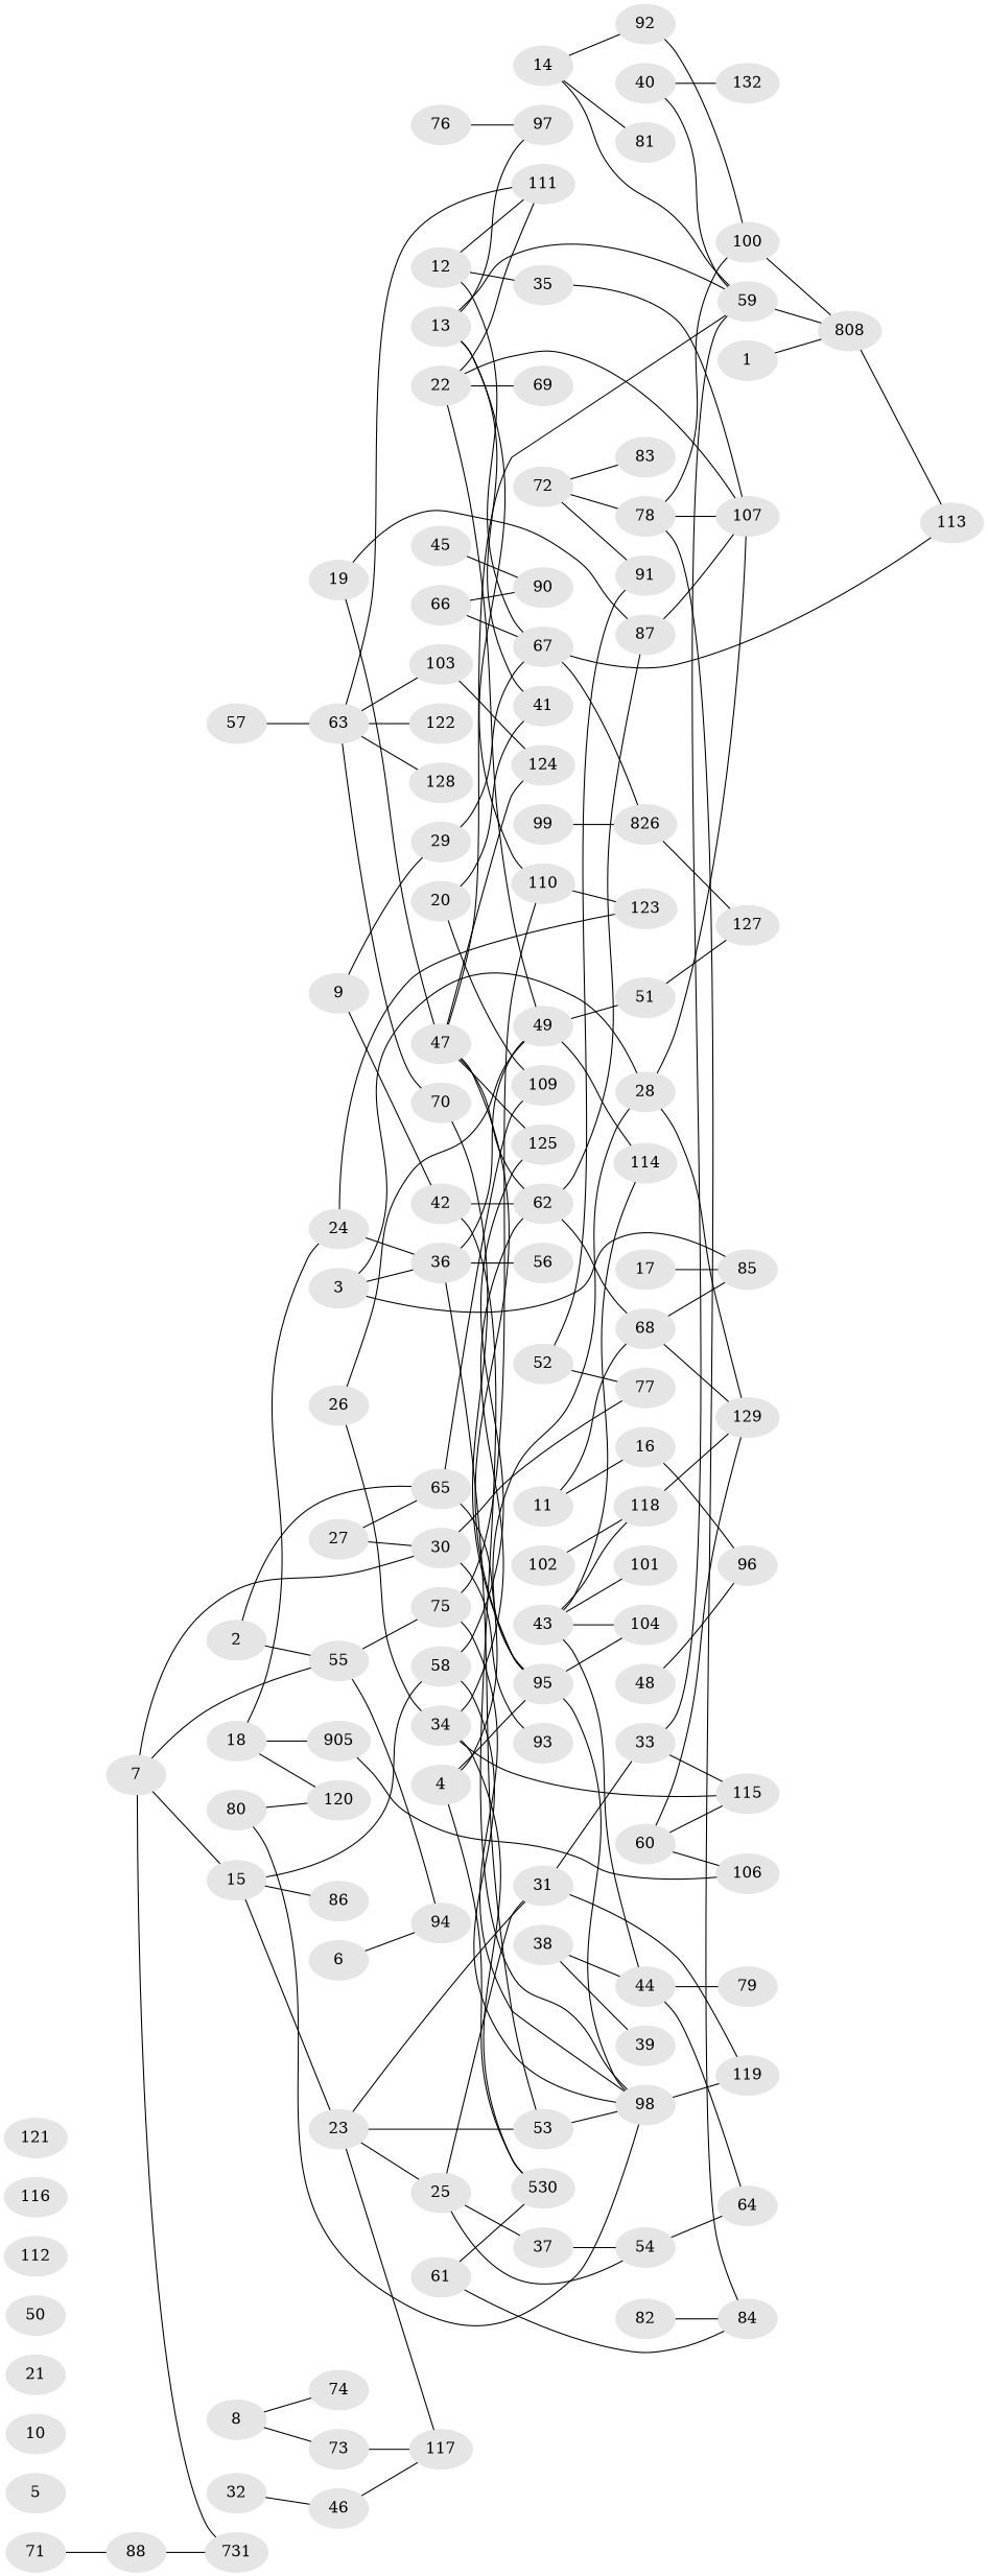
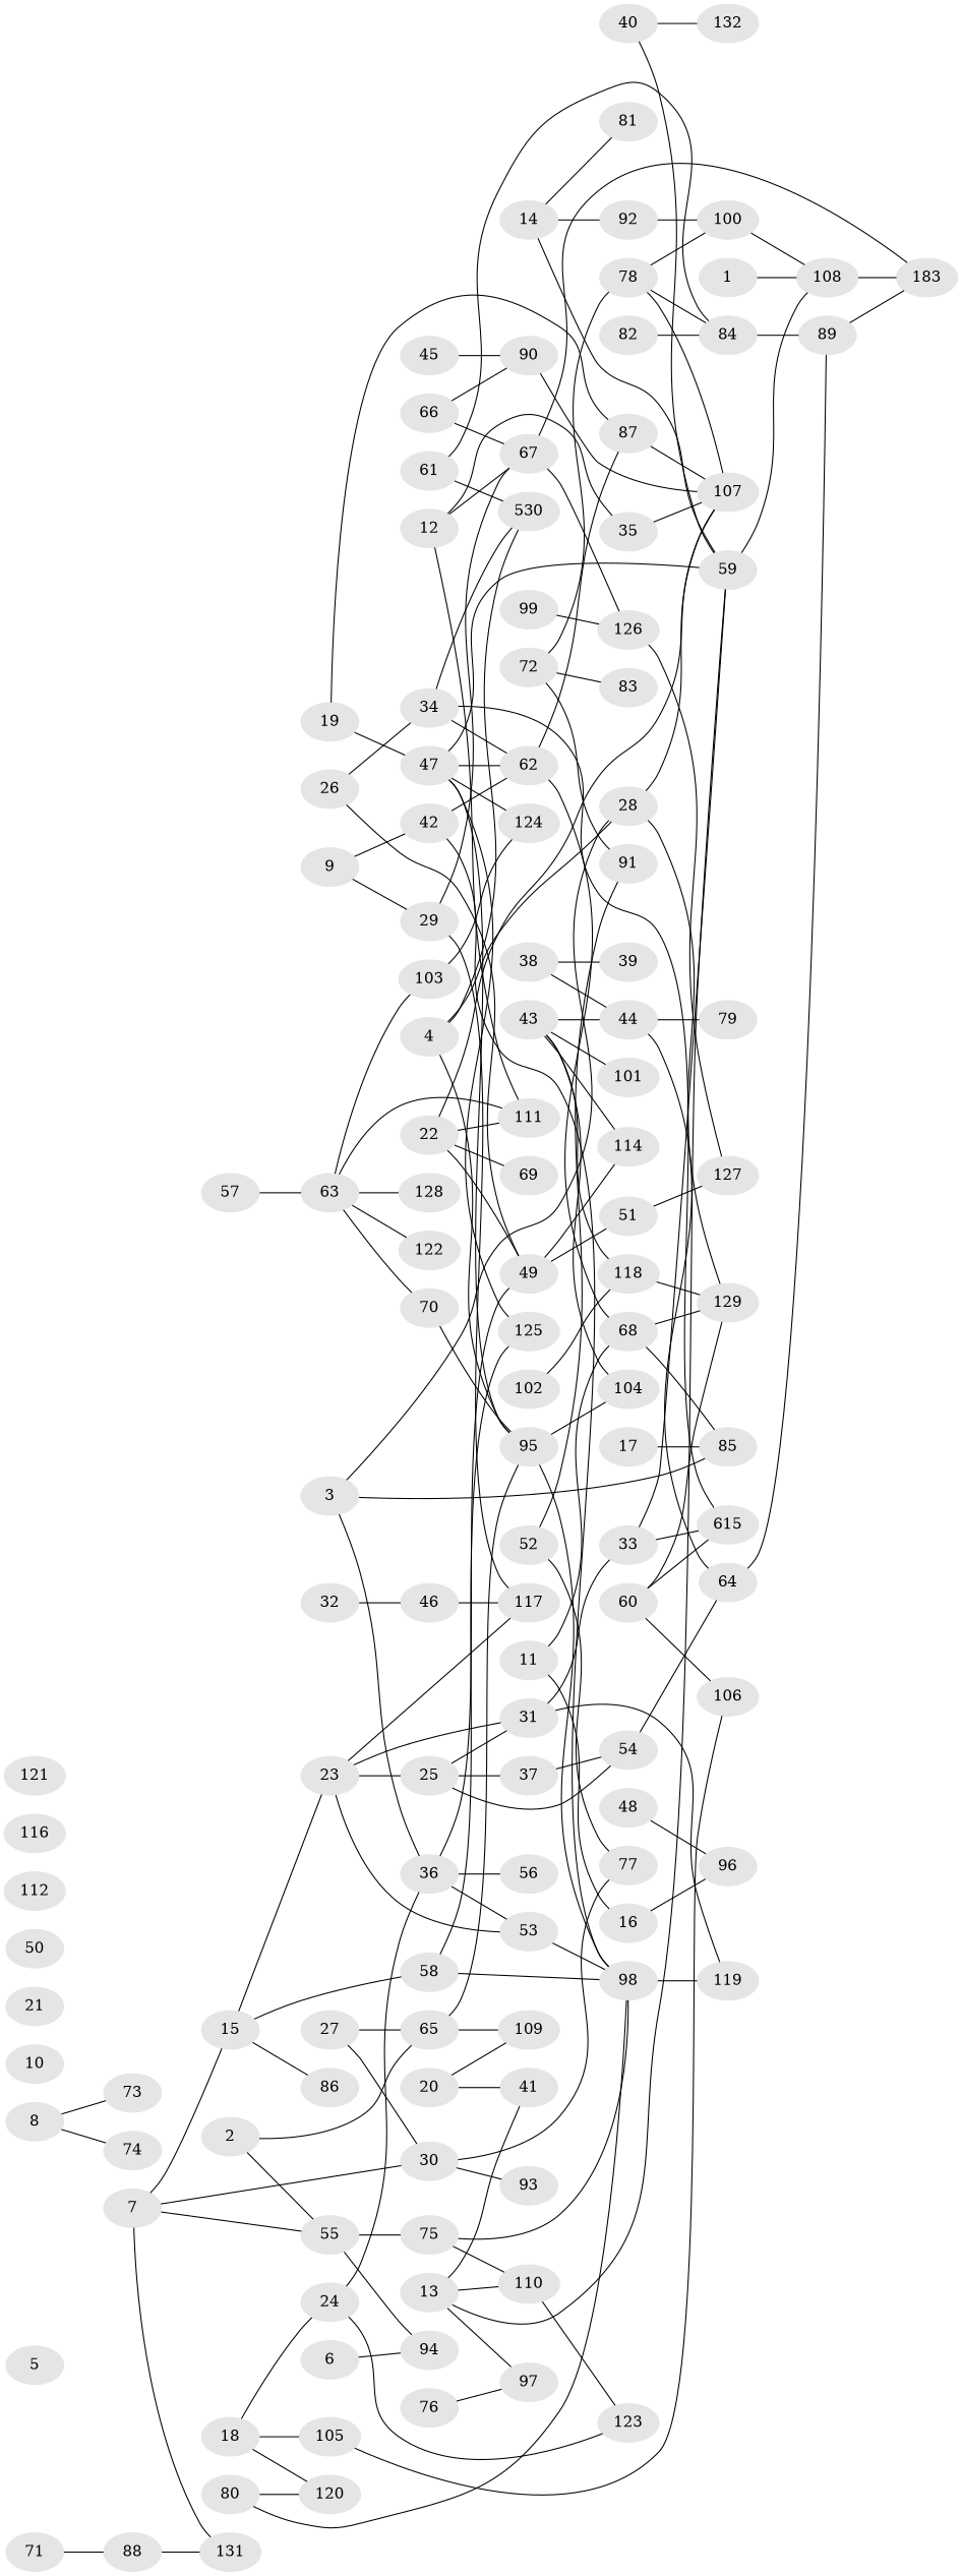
  graph {
    rankdir=LR
    node [color=gray90 style=filled]
    1
-   108 [label=808]
-   113
+   108
+   113 [label=183]
    2
    55
    65
    94
    75
    95
    109
    3
    28
    36
    85
    107
    129
    49
    53
    56
    4
    n21 [label=530]
    98
    104
    5
    6
    7
    15
    30
-   131 [label=731]
+   131
    23
    58
    86
    77
    93
    8
    73
    74
    117
    9
    29
    42
    67
    62
    10
    11
    16
    68
    96
    12
    35
    111
-   126 [label=826]
+   126
    13
    41
    59
    97
    110
    123
    14
    81
    92
    100
    25
    31
    125
    17
    18
    24
-   105 [label=905]
+   105
    120
    106
    19
    47
    87
    124
    20
    21
    22
    69
    114
    51
    37
    54
    33
    119
    64
    26
    34
-   115
+   115 [label=615]
    27
    32
    46
    38
    39
    44
    79
    40
    132
    43
    101
    118
+   89
    45
    90
    48
    127
    50
    52
    91
    57
    63
    70
    103
    122
    128
    60
    61
    84
    66
    71
    88
    72
    78
    83
    76
    80
    82
    99
    102
    112
    116
    121
    1 -- 108
    108 -- 113
    2 -- 55
    2 -- 65
    55 -- 94
    55 -- 75
    65 -- 95
    65 -- 109
    75 -- 98
    75 -- 110
    95 -- 98
    95 -- 104
    3 -- 28
    3 -- 36
    3 -- 85
    28 -- 107
    28 -- 129
    36 -- 49
    36 -- 53
    36 -- 56
    49 -- 114
    49 -- 51
    53 -- 98
    4 -- 95
    4 -- 28
    4 -- n21
    98 -- 119
    6 -- 94
    7 -- 55
    7 -- 15
    7 -- 30
    7 -- 131
    15 -- 23
    15 -- 58
    15 -- 86
    30 -- 77
    30 -- 93
    23 -- 53
    23 -- 117
    23 -- 25
    23 -- 31
    58 -- 98
    58 -- 125
    8 -- 73
    8 -- 74
-   73 -- 117
+   29 -- 117
    9 -- 29
    9 -- 42
    29 -- 67
    42 -- 98
    42 -- 62
    67 -- 113
    67 -- 126
    62 -- 68
    62 -- 87
    11 -- 16
    11 -- 68
    16 -- 96
    68 -- 85
    68 -- 129
    12 -- 67
    12 -- 35
    12 -- 111
    35 -- 107
    126 -- 127
    13 -- 41
    13 -- 59
    13 -- 97
    13 -- 110
    59 -- 108
    110 -- 123
    14 -- 59
    14 -- 81
    14 -- 92
    92 -- 100
    100 -- 108
    25 -- 31
    25 -- 37
    25 -- 54
    31 -- 33
    31 -- 119
    17 -- 85
    18 -- 24
    18 -- 105
    18 -- 120
    24 -- 36
    24 -- 123
    105 -- 106
    19 -- 47
    19 -- 87
    47 -- 95
    47 -- 62
    47 -- 59
    47 -- 125
    47 -- 124
    87 -- 107
    20 -- 109
    20 -- 41
    22 -- 107
    22 -- 49
    22 -- 111
    22 -- 69
    51 -- 127
    37 -- 54
    54 -- 64
    33 -- 59
    33 -- 115
+   64 -- 89
    26 -- 49
    26 -- 34
    34 -- n21
    34 -- 62
    34 -- 115
    27 -- 65
    27 -- 30
    32 -- 46
    46 -- 117
    38 -- 39
    38 -- 44
    44 -- 64
    44 -- 79
    40 -- 59
    40 -- 132
    43 -- 104
    43 -- 114
    43 -- 44
    43 -- 101
    43 -- 118
    118 -- 129
+   89 -- 113
    45 -- 90
+   90 -- 107
    48 -- 96
    52 -- 77
    52 -- 91
    57 -- 63
    63 -- 111
    63 -- 70
    63 -- 103
    63 -- 122
    63 -- 128
    70 -- 95
    103 -- 124
    60 -- 129
    60 -- 106
    60 -- 115
    61 -- n21
    61 -- 84
+   84 -- 89
    66 -- 67
    66 -- 90
    71 -- 88
    88 -- 131
    72 -- 91
    72 -- 78
    72 -- 83
    78 -- 107
    78 -- 100
    78 -- 84
    76 -- 97
    80 -- 98
    80 -- 120
    82 -- 84
    99 -- 126
    102 -- 118
  }
